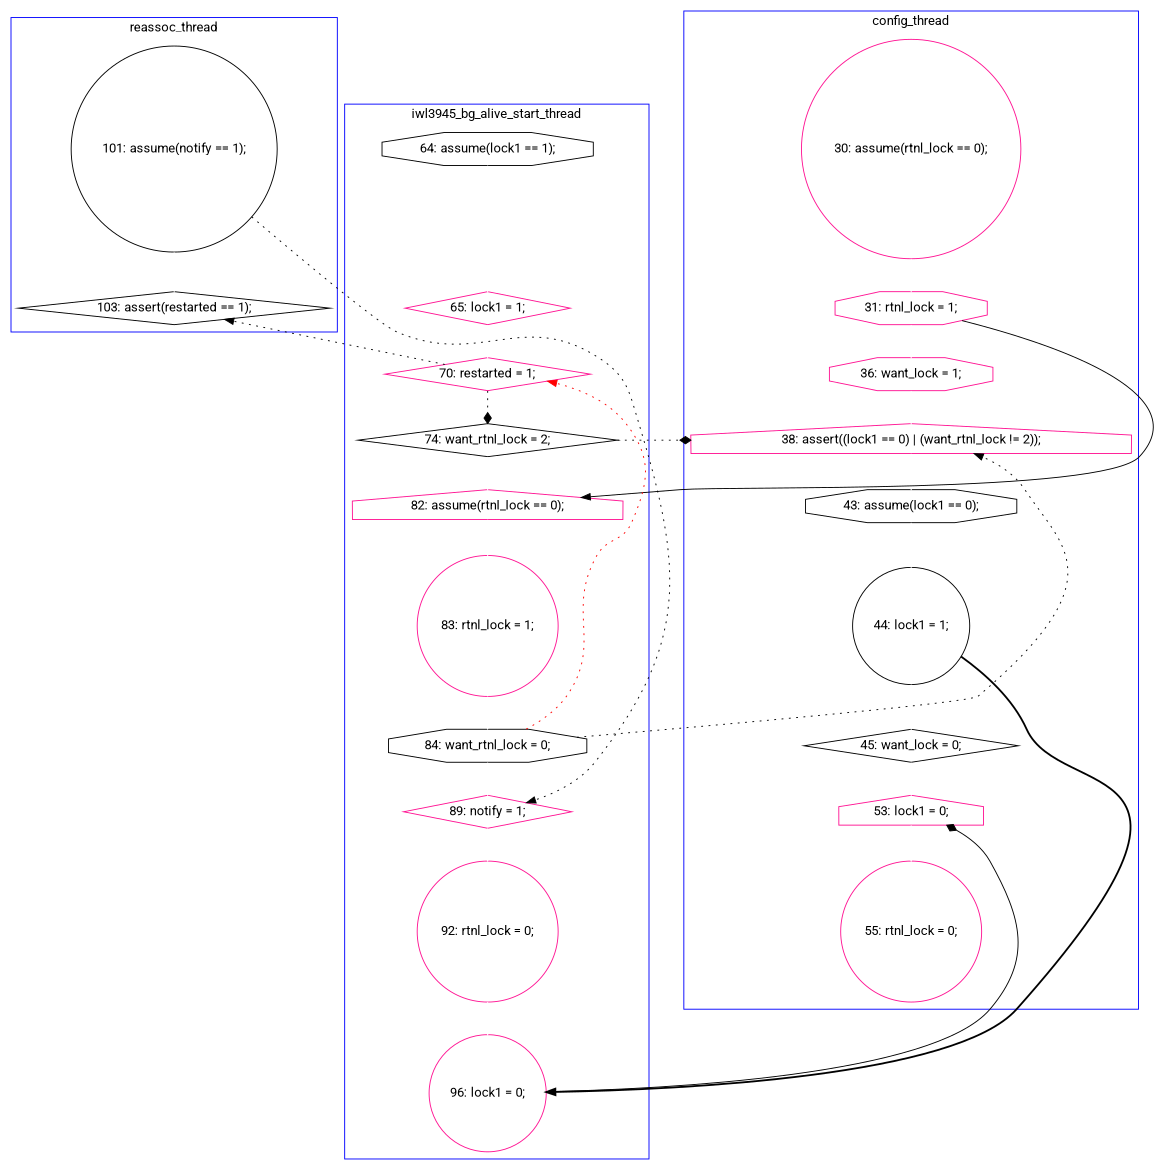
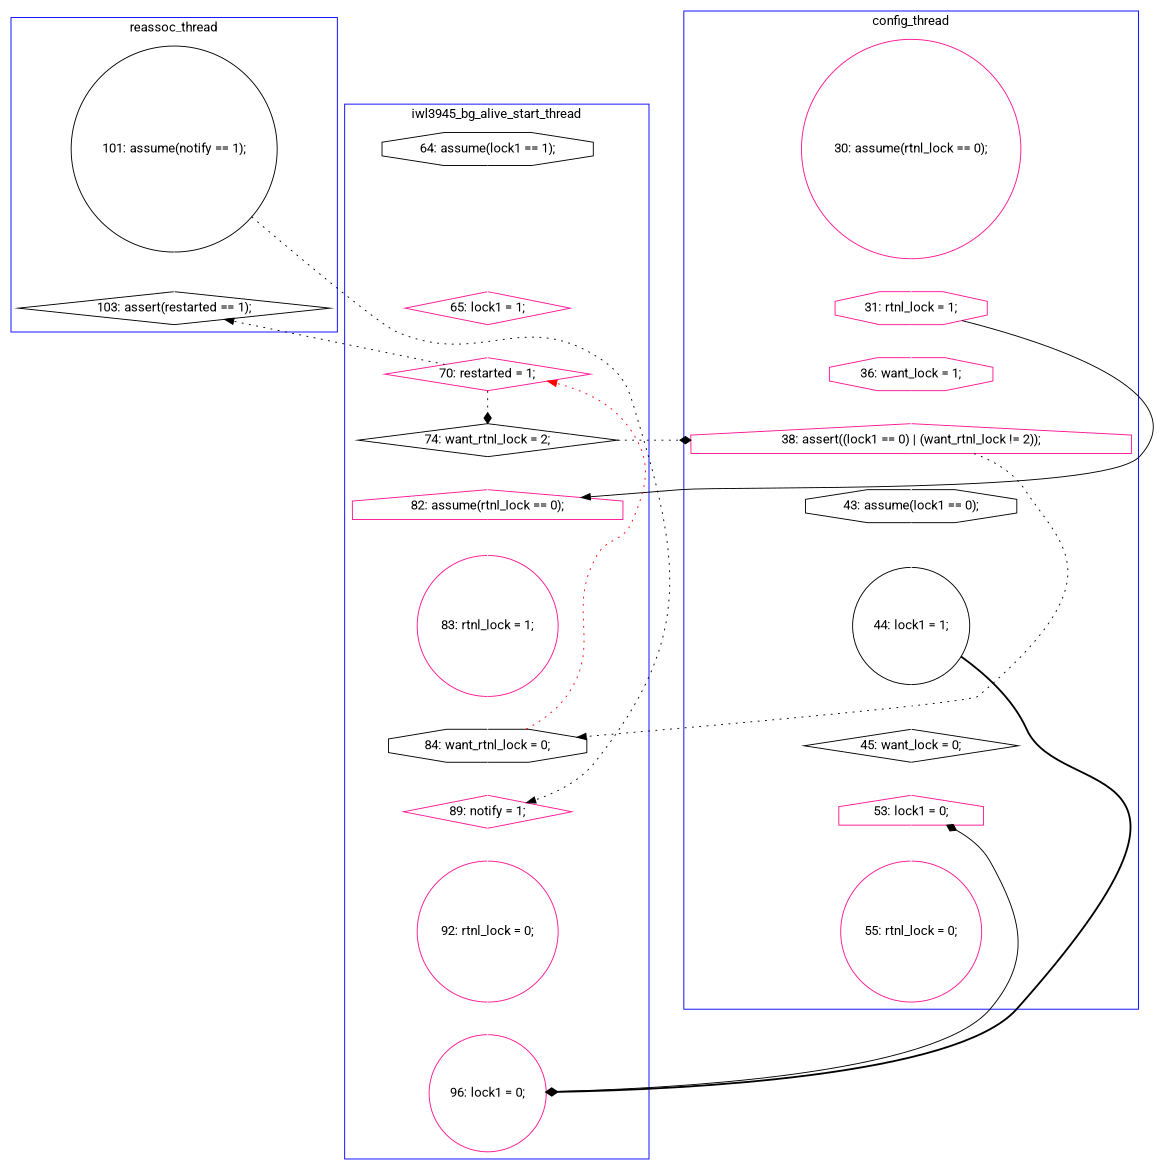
  digraph {
    fontname=Roboto
    node [color=deeppink fontname=Roboto shape=circle]
    edge [color=white fontname=Roboto style=solid]
    n1 [color=black label="101: assume(notify == 1);"]
    n2 [color=black label="103: assert(restarted == 1);" shape=diamond]
    n3 [label="38: assert((lock1 == 0) | (want_rtnl_lock != 2));" shape=house]
    n4 [label="31: rtnl_lock = 1;" shape=octagon]
    n5 [label="36: want_lock = 1;" shape=octagon]
    n6 [color=black label="43: assume(lock1 == 0);" shape=octagon]
    n7 [label="30: assume(rtnl_lock == 0);"]
    n8 [color=black label="45: want_lock = 0;" shape=diamond]
    n9 [label="53: lock1 = 0;" shape=house]
    n10 [color=black label="44: lock1 = 1;"]
    n11 [label="55: rtnl_lock = 0;"]
    n12 [color=black label="74: want_rtnl_lock = 2;" shape=diamond]
    n13 [label="82: assume(rtnl_lock == 0);" shape=house]
    n14 [label="70: restarted = 1;" shape=diamond]
    n15 [label="83: rtnl_lock = 1;"]
    n16 [color=black label="84: want_rtnl_lock = 0;" shape=octagon]
    n17 [label="89: notify = 1;" shape=diamond]
    n18 [color=black label="64: assume(lock1 == 1);" shape=octagon]
    n19 [label="65: lock1 = 1;" shape=diamond]
    n20 [label="96: lock1 = 0;"]
    n21 [label="92: rtnl_lock = 0;"]
    subgraph cluster_1 {
      color=blue
      label=reassoc_thread
      n1
      n2
    }
    subgraph cluster_2 {
      color=blue
      label=config_thread
      n3
      n4
      n5
      n6
      n7
      n8
      n9
      n10
      n11
    }
    subgraph cluster_3 {
      color=blue
      label=iwl3945_bg_alive_start_thread
      n12
      n13
      n14
      n15
      n16
      n17
      n18
      n19
      n20
      n21
    }
    n1 -> n2
    n1 -> n17 [arrowhead=normal color=black constraint=false style=dotted]
    n3 -> n6
-   n16 -> n3 [arrowhead=normal color=black constraint=false style=dotted]
+   n3 -> n16 [arrowhead=normal color=black constraint=false style=dotted]
    n4 -> n5
    n4 -> n13 [arrowhead=normal color=black constraint=false]
    n5 -> n3
    n6 -> n10
    n7 -> n4
    n8 -> n9
    n9 -> n11
    n10 -> n8
-   n10 -> n20 [arrowhead=normal color=black constraint=false style=bold]
+   n10 -> n20 [arrowhead=diamond color=black constraint=false style=bold]
    n12 -> n3 [arrowhead=diamond color=black constraint=false style=dotted]
    n12 -> n13
    n13 -> n15
    n14 -> n2 [arrowhead=normal color=black constraint=false style=dotted]
    n14 -> n12 [arrowhead=diamond color=black style=dotted]
    n15 -> n16
    n16 -> n14 [arrowhead=normal color=red constraint=false style=dotted]
    n16 -> n17
    n17 -> n21
    n18 -> n19
    n19 -> n14
    n20 -> n9 [arrowhead=diamond color=black constraint=false]
    n21 -> n20
  }
